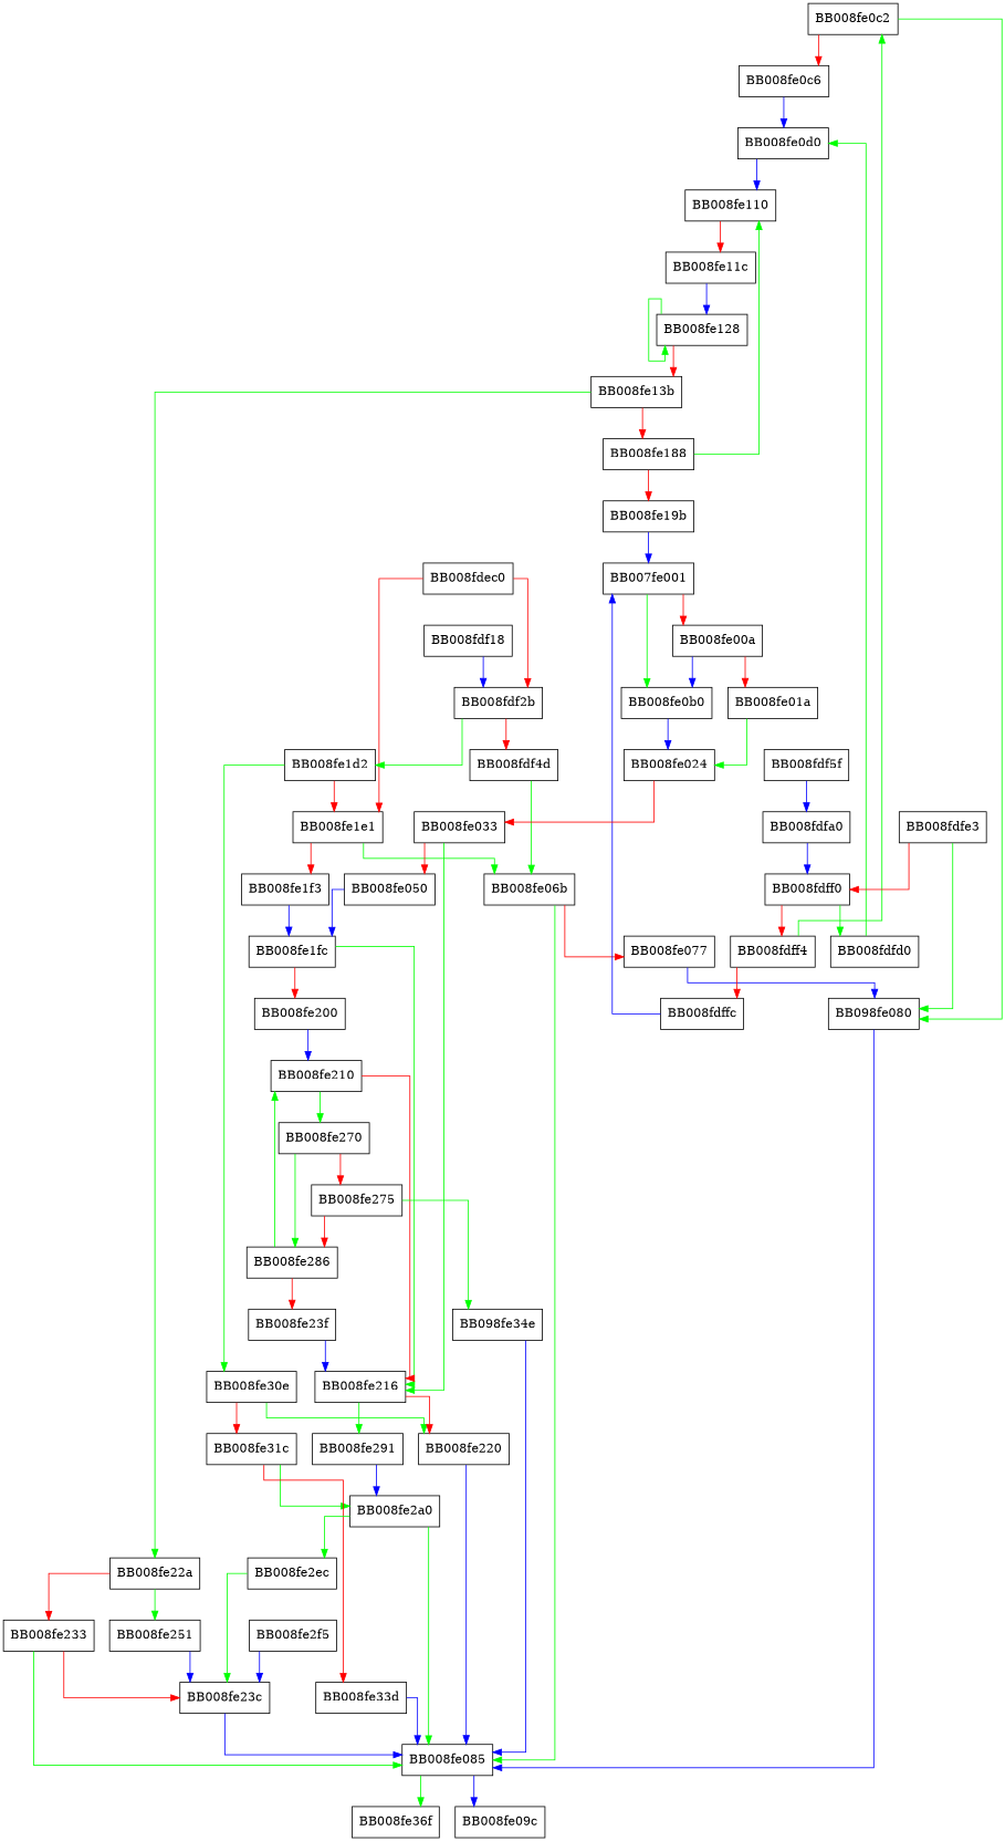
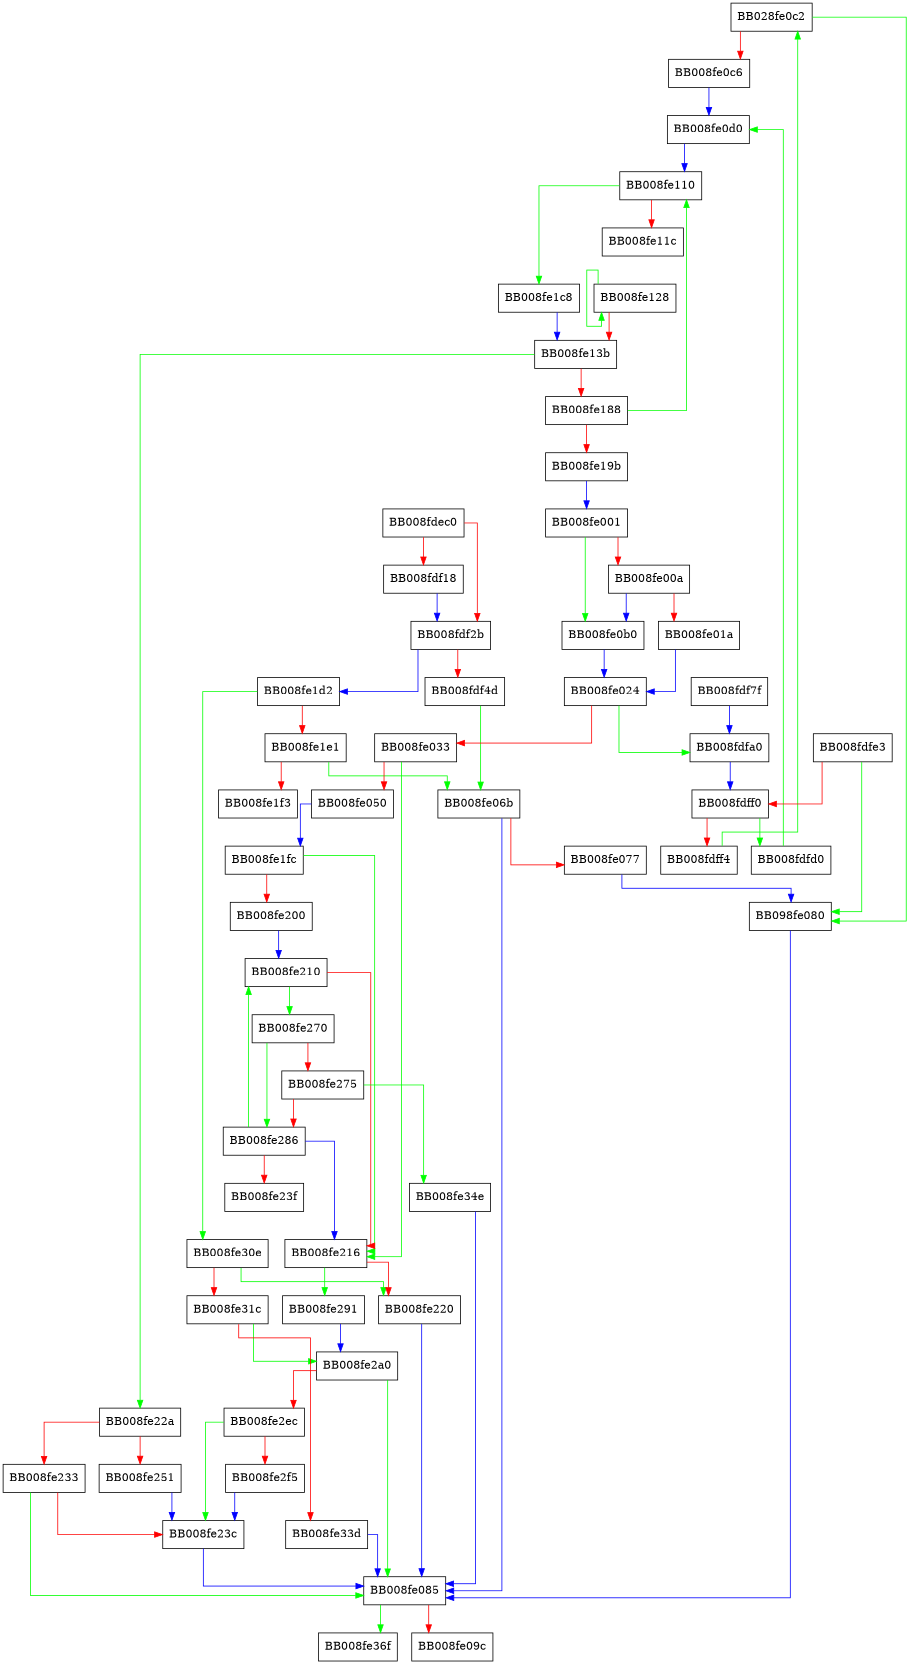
  digraph {
    splines=ortho
    node [shape=box]
    edge [color=red]
    BB008fdec0
    BB008fdf2b
    BB008fdf18
    BB008fe1d2
    BB008fdf4d
    BB008fe30e
    BB008fe1e1
    BB008fe06b
    BB008fe220
    BB008fe31c
    BB008fe1f3
    BB008fe085
    BB008fe077
-   BB008fdf5f
+   BB008fdf5f [label=BB008fdf7f]
    BB008fdfa0
    BB008fe36f
    BB008fe09c
    n18 [label=BB098fe080]
    BB008fdff0
    BB008fdfd0
    BB008fdff4
    BB008fe0d0
-   BB008fe0c2
-   BB008fdffc
+   BB008fe0c2 [label=BB028fe0c2]
    BB008fe110
    BB008fdfe3
+   BB008fe1c8
    BB008fe11c
    BB008fe0c6
-   BB008fe001 [label=BB007fe001]
+   BB008fe001
    BB008fe0b0
    BB008fe00a
    BB008fe024
    BB008fe01a
    BB008fe033
    BB008fe216
    BB008fe050
    BB008fe291
    BB008fe1fc
    BB008fe2a0
    BB008fe200
    BB008fe210
    BB008fe13b
    BB008fe128
    BB008fe22a
    BB008fe188
    BB008fe251
    BB008fe233
    BB008fe19b
    BB008fe23c
    BB008fe33d
    BB008fe270
    BB008fe286
    BB008fe275
    n55 [label=BB008fe23f]
-   BB008fe34e [label=BB098fe34e]
+   BB008fe34e
    BB008fe2ec
    BB008fe2f5
    BB008fdec0 -> BB008fdf2b
-   BB008fdec0 -> BB008fe1e1
-   BB008fdf2b -> BB008fe1d2 [color=green]
+   BB008fdec0 -> BB008fdf18
+   BB008fdf2b -> BB008fe1d2 [color=blue]
    BB008fdf2b -> BB008fdf4d
    BB008fdf18 -> BB008fdf2b [color=blue]
    BB008fe1d2 -> BB008fe30e [color=green]
    BB008fe1d2 -> BB008fe1e1
    BB008fdf4d -> BB008fe06b [color=green]
    BB008fe30e -> BB008fe220 [color=green]
    BB008fe30e -> BB008fe31c
    BB008fe1e1 -> BB008fe06b [color=green]
    BB008fe1e1 -> BB008fe1f3
-   BB008fe06b -> BB008fe085 [color=green]
+   BB008fe06b -> BB008fe085 [color=blue]
    BB008fe06b -> BB008fe077
    BB008fe220 -> BB008fe085 [color=blue]
    BB008fe31c -> BB008fe2a0 [color=green]
    BB008fe31c -> BB008fe33d
-   BB008fe1f3 -> BB008fe1fc [color=blue]
    BB008fe085 -> BB008fe36f [color=green]
-   BB008fe085 -> BB008fe09c [color=blue]
+   BB008fe085 -> BB008fe09c
    BB008fe077 -> n18 [color=blue]
    BB008fdf5f -> BB008fdfa0 [color=blue]
    BB008fdfa0 -> BB008fdff0 [color=blue]
    n18 -> BB008fe085 [color=blue]
    BB008fdff0 -> BB008fdfd0 [color=green]
    BB008fdff0 -> BB008fdff4
    BB008fdfd0 -> BB008fe0d0 [color=green]
    BB008fdff4 -> BB008fe0c2 [color=green]
-   BB008fdff4 -> BB008fdffc
    BB008fe0d0 -> BB008fe110 [color=blue]
    BB008fe0c2 -> n18 [color=green]
    BB008fe0c2 -> BB008fe0c6
-   BB008fdffc -> BB008fe001 [color=blue]
+   BB008fe110 -> BB008fe1c8 [color=green]
    BB008fe110 -> BB008fe11c
    BB008fdfe3 -> n18 [color=green]
    BB008fdfe3 -> BB008fdff0
-   BB008fe11c -> BB008fe128 [color=blue]
+   BB008fe1c8 -> BB008fe13b [color=blue]
    BB008fe0c6 -> BB008fe0d0 [color=blue]
    BB008fe001 -> BB008fe0b0 [color=green]
    BB008fe001 -> BB008fe00a
    BB008fe0b0 -> BB008fe024 [color=blue]
    BB008fe00a -> BB008fe0b0 [color=blue]
    BB008fe00a -> BB008fe01a
+   BB008fe024 -> BB008fdfa0 [color=green]
    BB008fe024 -> BB008fe033
-   BB008fe01a -> BB008fe024 [color=green]
+   BB008fe01a -> BB008fe024 [color=blue]
    BB008fe033 -> BB008fe216 [color=green]
    BB008fe033 -> BB008fe050
    BB008fe216 -> BB008fe220
    BB008fe216 -> BB008fe291 [color=green]
    BB008fe050 -> BB008fe1fc [color=blue]
    BB008fe291 -> BB008fe2a0 [color=blue]
    BB008fe1fc -> BB008fe216 [color=green]
    BB008fe1fc -> BB008fe200
    BB008fe2a0 -> BB008fe085 [color=green]
-   BB008fe2a0 -> BB008fe2ec [color=green]
+   BB008fe2a0 -> BB008fe2ec
    BB008fe200 -> BB008fe210 [color=blue]
    BB008fe210 -> BB008fe216
    BB008fe210 -> BB008fe270 [color=green]
    BB008fe13b -> BB008fe22a [color=green]
    BB008fe13b -> BB008fe188
    BB008fe128 -> BB008fe13b
    BB008fe128 -> BB008fe128 [color=green]
-   BB008fe22a -> BB008fe251 [color=green]
+   BB008fe22a -> BB008fe251
    BB008fe22a -> BB008fe233
    BB008fe188 -> BB008fe110 [color=green]
    BB008fe188 -> BB008fe19b
    BB008fe251 -> BB008fe23c [color=blue]
    BB008fe233 -> BB008fe085 [color=green]
    BB008fe233 -> BB008fe23c
    BB008fe19b -> BB008fe001 [color=blue]
    BB008fe23c -> BB008fe085 [color=blue]
    BB008fe33d -> BB008fe085 [color=blue]
    BB008fe270 -> BB008fe286 [color=green]
    BB008fe270 -> BB008fe275
    BB008fe286 -> BB008fe210 [color=green]
    BB008fe286 -> n55
    BB008fe275 -> BB008fe286
    BB008fe275 -> BB008fe34e [color=green]
-   n55 -> BB008fe216 [color=blue]
+   BB008fe286 -> BB008fe216 [color=blue]
    BB008fe34e -> BB008fe085 [color=blue]
    BB008fe2ec -> BB008fe23c [color=green]
+   BB008fe2ec -> BB008fe2f5
    BB008fe2f5 -> BB008fe23c [color=blue]
  }
